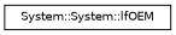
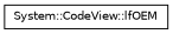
  digraph {
    rankdir=LR
-   n1 [color=black fillcolor=white fontname=Helvetica fontsize=10 height=0.2 label="System::System::lfOEM" shape=record style=filled width=0.4]
+   n1 [color=black fillcolor=white fontname=Helvetica fontsize=10 height=0.2 label="System::CodeView::lfOEM" shape=record style=filled width=0.4]
  }
